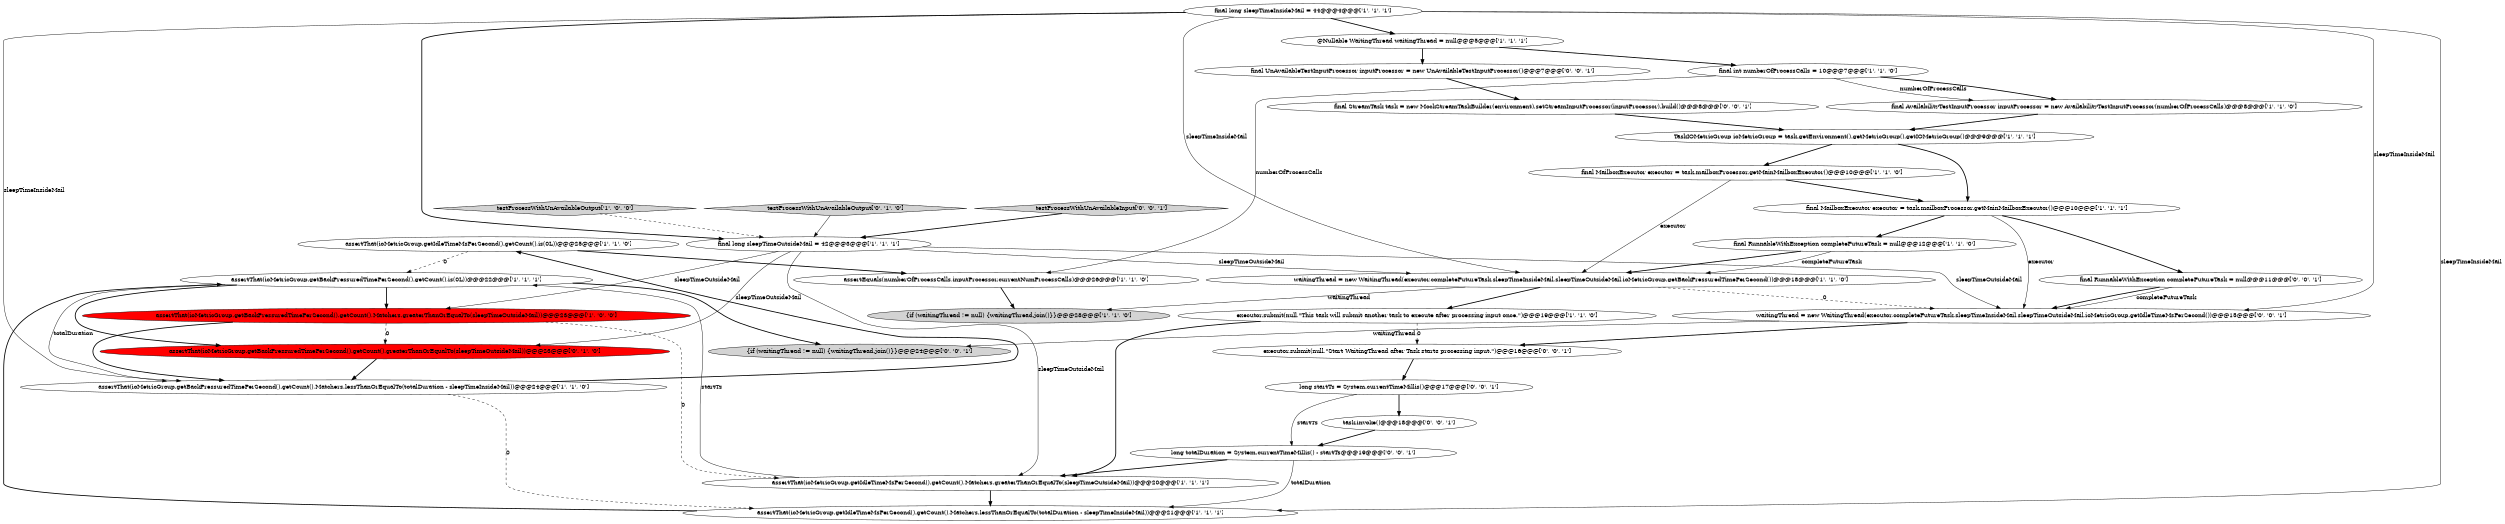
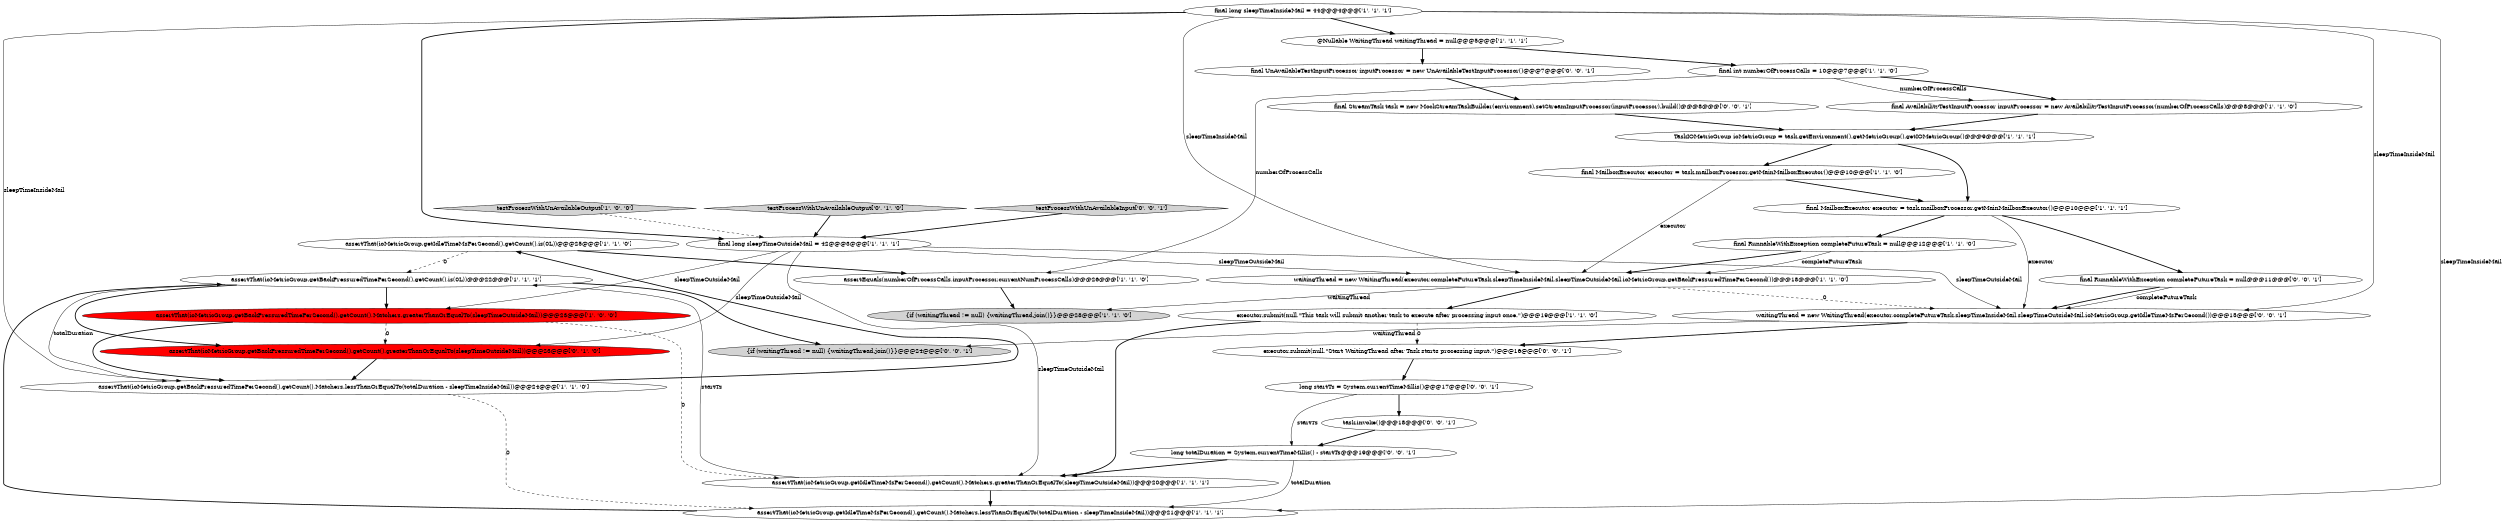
  digraph {
    node [fillcolor=white shape=ellipse style=filled]
    edge [style=bold]
    n1 [label="assertThat(ioMetricGroup.getIdleTimeMsPerSecond().getCount(),is(0L))@@@25@@@['1', '1', '0']"]
    n2 [label="assertThat(ioMetricGroup.getBackPressuredTimePerSecond().getCount(),is(0L))@@@22@@@['1', '1', '1']"]
    n3 [label="assertEquals(numberOfProcessCalls,inputProcessor.currentNumProcessCalls)@@@26@@@['1', '1', '0']"]
    n4 [fillcolor=red label="assertThat(ioMetricGroup.getBackPressuredTimePerSecond().getCount(),Matchers.greaterThanOrEqualTo(sleepTimeOutsideMail))@@@23@@@['1', '0', '0']"]
    n5 [fillcolor=red label="assertThat(ioMetricGroup.getBackPressuredTimePerSecond().getCount(),greaterThanOrEqualTo(sleepTimeOutsideMail))@@@23@@@['0', '1', '0']"]
    n6 [fillcolor=lightgray label="{if (waitingThread != null) {waitingThread.join()}}@@@24@@@['0', '0', '1']"]
    n7 [label="assertThat(ioMetricGroup.getBackPressuredTimePerSecond().getCount(),Matchers.lessThanOrEqualTo(totalDuration - sleepTimeInsideMail))@@@24@@@['1', '1', '0']"]
    n8 [fillcolor=lightgray label="{if (waitingThread != null) {waitingThread.join()}}@@@28@@@['1', '1', '0']"]
    n9 [fillcolor=lightgray label="testProcessWithUnAvailableInput['0', '0', '1']" shape=diamond]
    n10 [label="final long sleepTimeOutsideMail = 42@@@3@@@['1', '1', '1']"]
    n11 [label="waitingThread = new WaitingThread(executor,completeFutureTask,sleepTimeInsideMail,sleepTimeOutsideMail,ioMetricGroup.getBackPressuredTimePerSecond())@@@18@@@['1', '1', '0']"]
    n12 [label="waitingThread = new WaitingThread(executor,completeFutureTask,sleepTimeInsideMail,sleepTimeOutsideMail,ioMetricGroup.getIdleTimeMsPerSecond())@@@15@@@['0', '0', '1']"]
    n13 [label="assertThat(ioMetricGroup.getIdleTimeMsPerSecond().getCount(),Matchers.greaterThanOrEqualTo(sleepTimeOutsideMail))@@@20@@@['1', '1', '1']"]
    n14 [label="TaskIOMetricGroup ioMetricGroup = task.getEnvironment().getMetricGroup().getIOMetricGroup()@@@9@@@['1', '1', '1']"]
    n15 [label="final MailboxExecutor executor = task.mailboxProcessor.getMainMailboxExecutor()@@@10@@@['1', '1', '0']"]
    n16 [label="final MailboxExecutor executor = task.mailboxProcessor.getMainMailboxExecutor()@@@10@@@['1', '1', '1']"]
    n17 [label="final RunnableWithException completeFutureTask = null@@@11@@@['0', '0', '1']"]
    n18 [label="final RunnableWithException completeFutureTask = null@@@12@@@['1', '1', '0']"]
    n19 [label="executor.submit(null,\"This task will submit another task to execute after processing input once.\")@@@19@@@['1', '1', '0']"]
    n20 [label="executor.submit(null,\"Start WaitingThread after Task starts processing input.\")@@@16@@@['0', '0', '1']"]
    n21 [label="assertThat(ioMetricGroup.getIdleTimeMsPerSecond().getCount(),Matchers.lessThanOrEqualTo(totalDuration - sleepTimeInsideMail))@@@21@@@['1', '1', '1']"]
    n22 [label="final long sleepTimeInsideMail = 44@@@4@@@['1', '1', '1']"]
    n23 [label="@Nullable WaitingThread waitingThread = null@@@5@@@['1', '1', '1']"]
    n24 [label="final int numberOfProcessCalls = 10@@@7@@@['1', '1', '0']"]
    n25 [label="final AvailabilityTestInputProcessor inputProcessor = new AvailabilityTestInputProcessor(numberOfProcessCalls)@@@8@@@['1', '1', '0']"]
    n26 [label="long startTs = System.currentTimeMillis()@@@17@@@['0', '0', '1']"]
    n27 [label="long totalDuration = System.currentTimeMillis() - startTs@@@19@@@['0', '0', '1']"]
    n28 [label="task.invoke()@@@18@@@['0', '0', '1']"]
    n29 [label="final UnAvailableTestInputProcessor inputProcessor = new UnAvailableTestInputProcessor()@@@7@@@['0', '0', '1']"]
    n30 [label="final StreamTask task = new MockStreamTaskBuilder(environment).setStreamInputProcessor(inputProcessor).build()@@@8@@@['0', '0', '1']"]
    n31 [fillcolor=lightgray label="testProcessWithUnAvailableOutput['1', '0', '0']" shape=diamond]
    n32 [fillcolor=lightgray label="testProcessWithUnAvailableOutput['0', '1', '0']" shape=diamond]
    n1 -> n2 [label=0 style=dashed]
    n1 -> n3
    n2 -> n4
    n2 -> n5
    n2 -> n6
    n2 -> n7 [label=totalDuration style=solid]
    n3 -> n8
    n4 -> n5 [label=0 style=dashed]
    n4 -> n7
    n4 -> n13 [label=0 style=dashed]
    n5 -> n7
    n7 -> n1
    n7 -> n21 [label=0 style=dashed]
    n9 -> n10
    n10 -> n4 [label=sleepTimeOutsideMail style=solid]
    n10 -> n5 [label=sleepTimeOutsideMail style=solid]
    n10 -> n11 [label=sleepTimeOutsideMail style=solid]
    n10 -> n12 [label=sleepTimeOutsideMail style=solid]
    n10 -> n13 [label=sleepTimeOutsideMail style=solid]
    n11 -> n8 [label=waitingThread style=solid]
    n11 -> n12 [label=0 style=dashed]
    n11 -> n19
    n12 -> n6 [label=waitingThread style=solid]
    n12 -> n20
    n13 -> n2 [label=startTs style=solid]
    n13 -> n21
    n14 -> n15
    n14 -> n16
    n15 -> n11 [label=executor style=solid]
    n15 -> n16
    n16 -> n12 [label=executor style=solid]
    n16 -> n17
    n16 -> n18
    n17 -> n12
    n17 -> n12 [label=completeFutureTask style=solid]
    n18 -> n11 [label=completeFutureTask style=solid]
    n18 -> n11
    n19 -> n13
    n19 -> n20 [label=0 style=dashed]
    n20 -> n26
    n21 -> n2
    n22 -> n7 [label=sleepTimeInsideMail style=solid]
    n22 -> n10
    n22 -> n11 [label=sleepTimeInsideMail style=solid]
    n22 -> n12 [label=sleepTimeInsideMail style=solid]
    n22 -> n21 [label=sleepTimeInsideMail style=solid]
    n22 -> n23
    n23 -> n24
    n23 -> n29
    n24 -> n3 [label=numberOfProcessCalls style=solid]
    n24 -> n25 [label=numberOfProcessCalls style=solid]
    n24 -> n25
    n25 -> n14
    n26 -> n27 [label=startTs style=solid]
    n26 -> n28
    n27 -> n13
    n27 -> n21 [label=totalDuration style=solid]
    n28 -> n27
    n29 -> n30
    n30 -> n14
    n31 -> n10 [style=dashed]
-   n32 -> n10 [style=solid]
+   n32 -> n10
  }
